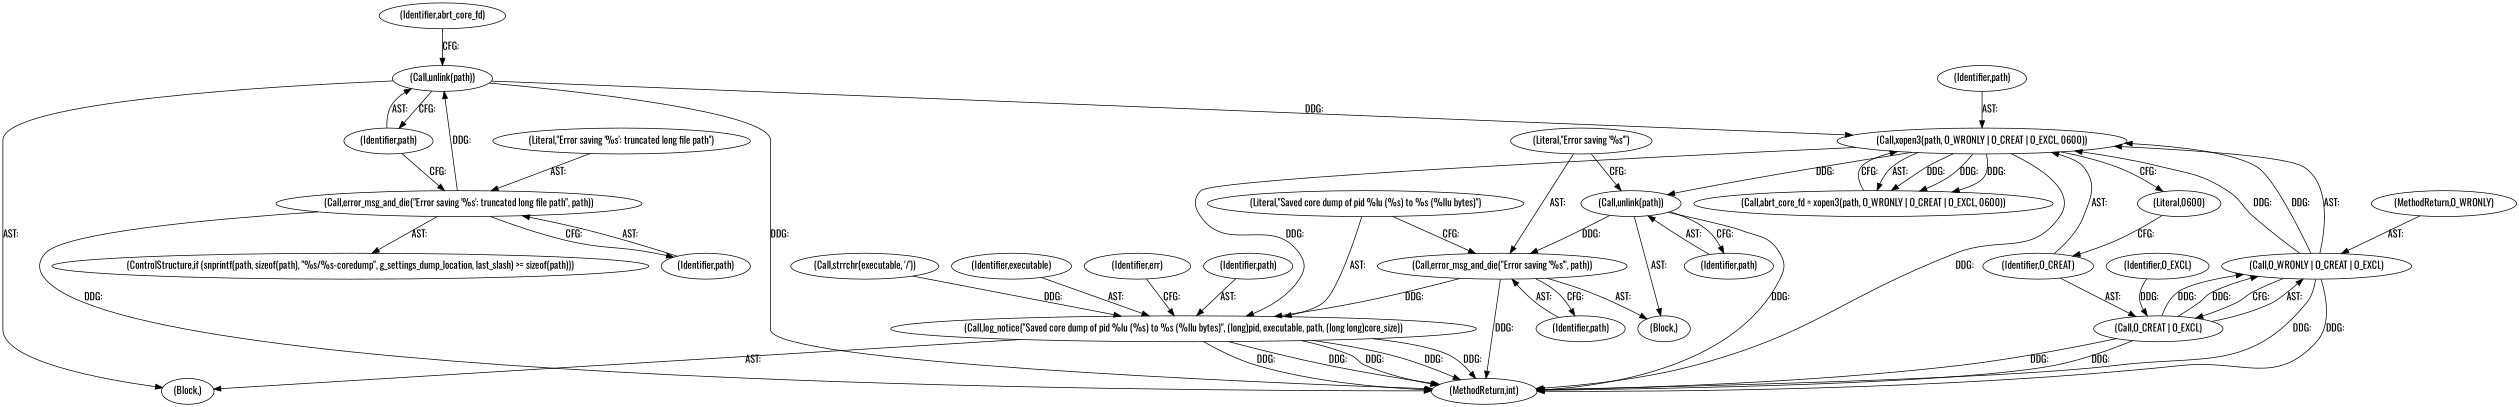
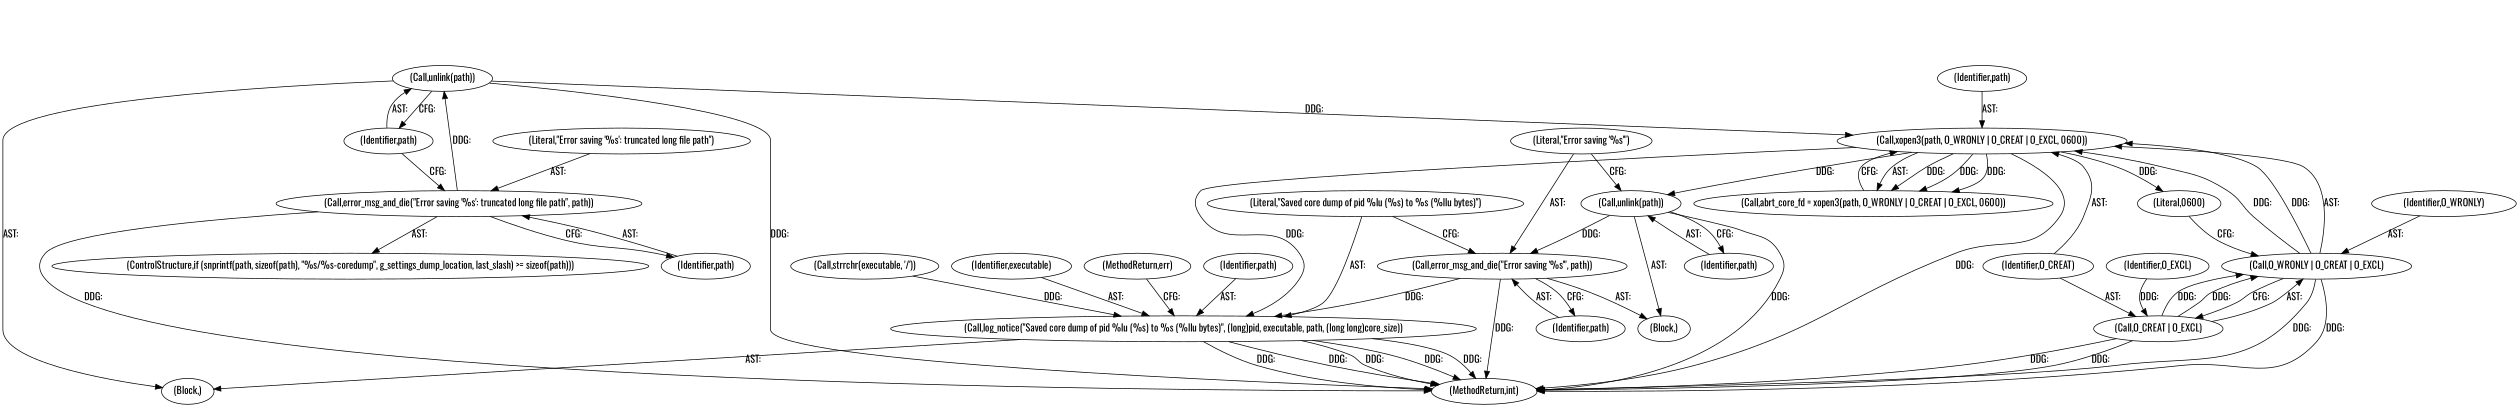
  digraph {
    fontname=Oswald
    node [fontname=Oswald]
    edge [fontname=Oswald]
    n1 [label="(Call,unlink(path))"]
    n2 [label="(Call,error_msg_and_die(\"Error saving '%s'\", path))"]
    n3 [label="(Identifier,path)"]
    n4 [label="(MethodReturn,int)"]
    n5 [label="(Block,)"]
    n6 [label="(Call,log_notice(\"Saved core dump of pid %lu (%s) to %s (%llu bytes)\", (long)pid, executable, path, (long long)core_size))"]
    n7 [label="(Identifier,path)"]
    n8 [label="(Call,xopen3(path, O_WRONLY | O_CREAT | O_EXCL, 0600))"]
    n9 [label="(Literal,0600)"]
    n10 [label="(Call,abrt_core_fd = xopen3(path, O_WRONLY | O_CREAT | O_EXCL, 0600))"]
    n11 [label="(Block,)"]
    n12 [label="(Call,O_WRONLY | O_CREAT | O_EXCL)"]
    n13 [label="(Call,unlink(path))"]
    n14 [label="(Identifier,path)"]
    n15 [label="(Call,error_msg_and_die(\"Error saving '%s': truncated long file path\", path))"]
    n16 [label="(ControlStructure,if (snprintf(path, sizeof(path), \"%s/%s-coredump\", g_settings_dump_location, last_slash) >= sizeof(path)))"]
    n17 [label="(Identifier,path)"]
    n18 [label="(Call,O_CREAT | O_EXCL)"]
    n19 [label="(Identifier,O_EXCL)"]
    n20 [label="(Identifier,path)"]
    n21 [label="(Identifier,O_CREAT)"]
    n22 [label="(Call,strrchr(executable, '/'))"]
    n23 [label="(Identifier,executable)"]
-   n24 [label="(Identifier,err)"]
+   n24 [label="(MethodReturn,err)"]
    n25 [label="(Identifier,path)"]
    n26 [label="(Literal,\"Error saving '%s': truncated long file path\")"]
    n27 [label="(Literal,\"Saved core dump of pid %lu (%s) to %s (%llu bytes)\")"]
-   n28 [label="(MethodReturn,O_WRONLY)"]
-   n29 [label="(Identifier,abrt_core_fd)"]
+   n28 [label="(Identifier,O_WRONLY)"]
    n30 [label="(Literal,\"Error saving '%s'\")"]
    n1 -> n2 [label="DDG: "]
    n1 -> n3 [label="CFG: "]
    n1 -> n4 [label="DDG: "]
    n1 -> n5 [label="AST: "]
    n2 -> n4 [label="DDG: "]
    n2 -> n5 [label="AST: "]
    n2 -> n6 [label="DDG: "]
    n2 -> n7 [label="CFG: "]
    n3 -> n1 [label="AST: "]
    n6 -> n4 [label="DDG: "]
    n6 -> n4 [label="DDG: "]
    n6 -> n4 [label="DDG: "]
    n6 -> n4 [label="DDG: "]
    n6 -> n4 [label="DDG: "]
    n6 -> n11 [label="AST: "]
    n7 -> n2 [label="AST: "]
    n8 -> n1 [label="DDG: "]
    n8 -> n4 [label="DDG: "]
    n8 -> n6 [label="DDG: "]
-   n8 -> n9 [label="CFG: "]
+   n8 -> n9 [label="DDG: "]
    n8 -> n10 [label="AST: "]
    n8 -> n10 [label="DDG: "]
    n8 -> n10 [label="DDG: "]
    n8 -> n10 [label="DDG: "]
-   n9 -> n21 [label="CFG: "]
+   n9 -> n12 [label="CFG: "]
    n10 -> n8 [label="CFG: "]
    n12 -> n4 [label="DDG: "]
    n12 -> n4 [label="DDG: "]
    n12 -> n8 [label="AST: "]
    n12 -> n8 [label="DDG: "]
    n12 -> n8 [label="DDG: "]
    n12 -> n18 [label="CFG: "]
    n13 -> n4 [label="DDG: "]
    n13 -> n8 [label="DDG: "]
    n13 -> n11 [label="AST: "]
    n13 -> n14 [label="CFG: "]
    n14 -> n13 [label="AST: "]
    n14 -> n15 [label="CFG: "]
    n15 -> n4 [label="DDG: "]
    n15 -> n13 [label="DDG: "]
    n15 -> n16 [label="AST: "]
    n15 -> n17 [label="CFG: "]
    n17 -> n15 [label="AST: "]
    n18 -> n4 [label="DDG: "]
    n18 -> n4 [label="DDG: "]
    n18 -> n12 [label="AST: "]
    n18 -> n12 [label="DDG: "]
    n18 -> n12 [label="DDG: "]
    n19 -> n18 [label="DDG: "]
    n20 -> n8 [label="AST: "]
    n21 -> n8 [label="AST: "]
    n21 -> n18 [label="AST: "]
    n22 -> n6 [label="DDG: "]
    n23 -> n6 [label="AST: "]
    n24 -> n6 [label="CFG: "]
    n25 -> n6 [label="AST: "]
    n26 -> n15 [label="AST: "]
    n27 -> n2 [label="CFG: "]
    n27 -> n6 [label="AST: "]
    n28 -> n12 [label="AST: "]
-   n29 -> n13 [label="CFG: "]
    n30 -> n1 [label="CFG: "]
    n30 -> n2 [label="AST: "]
  }
